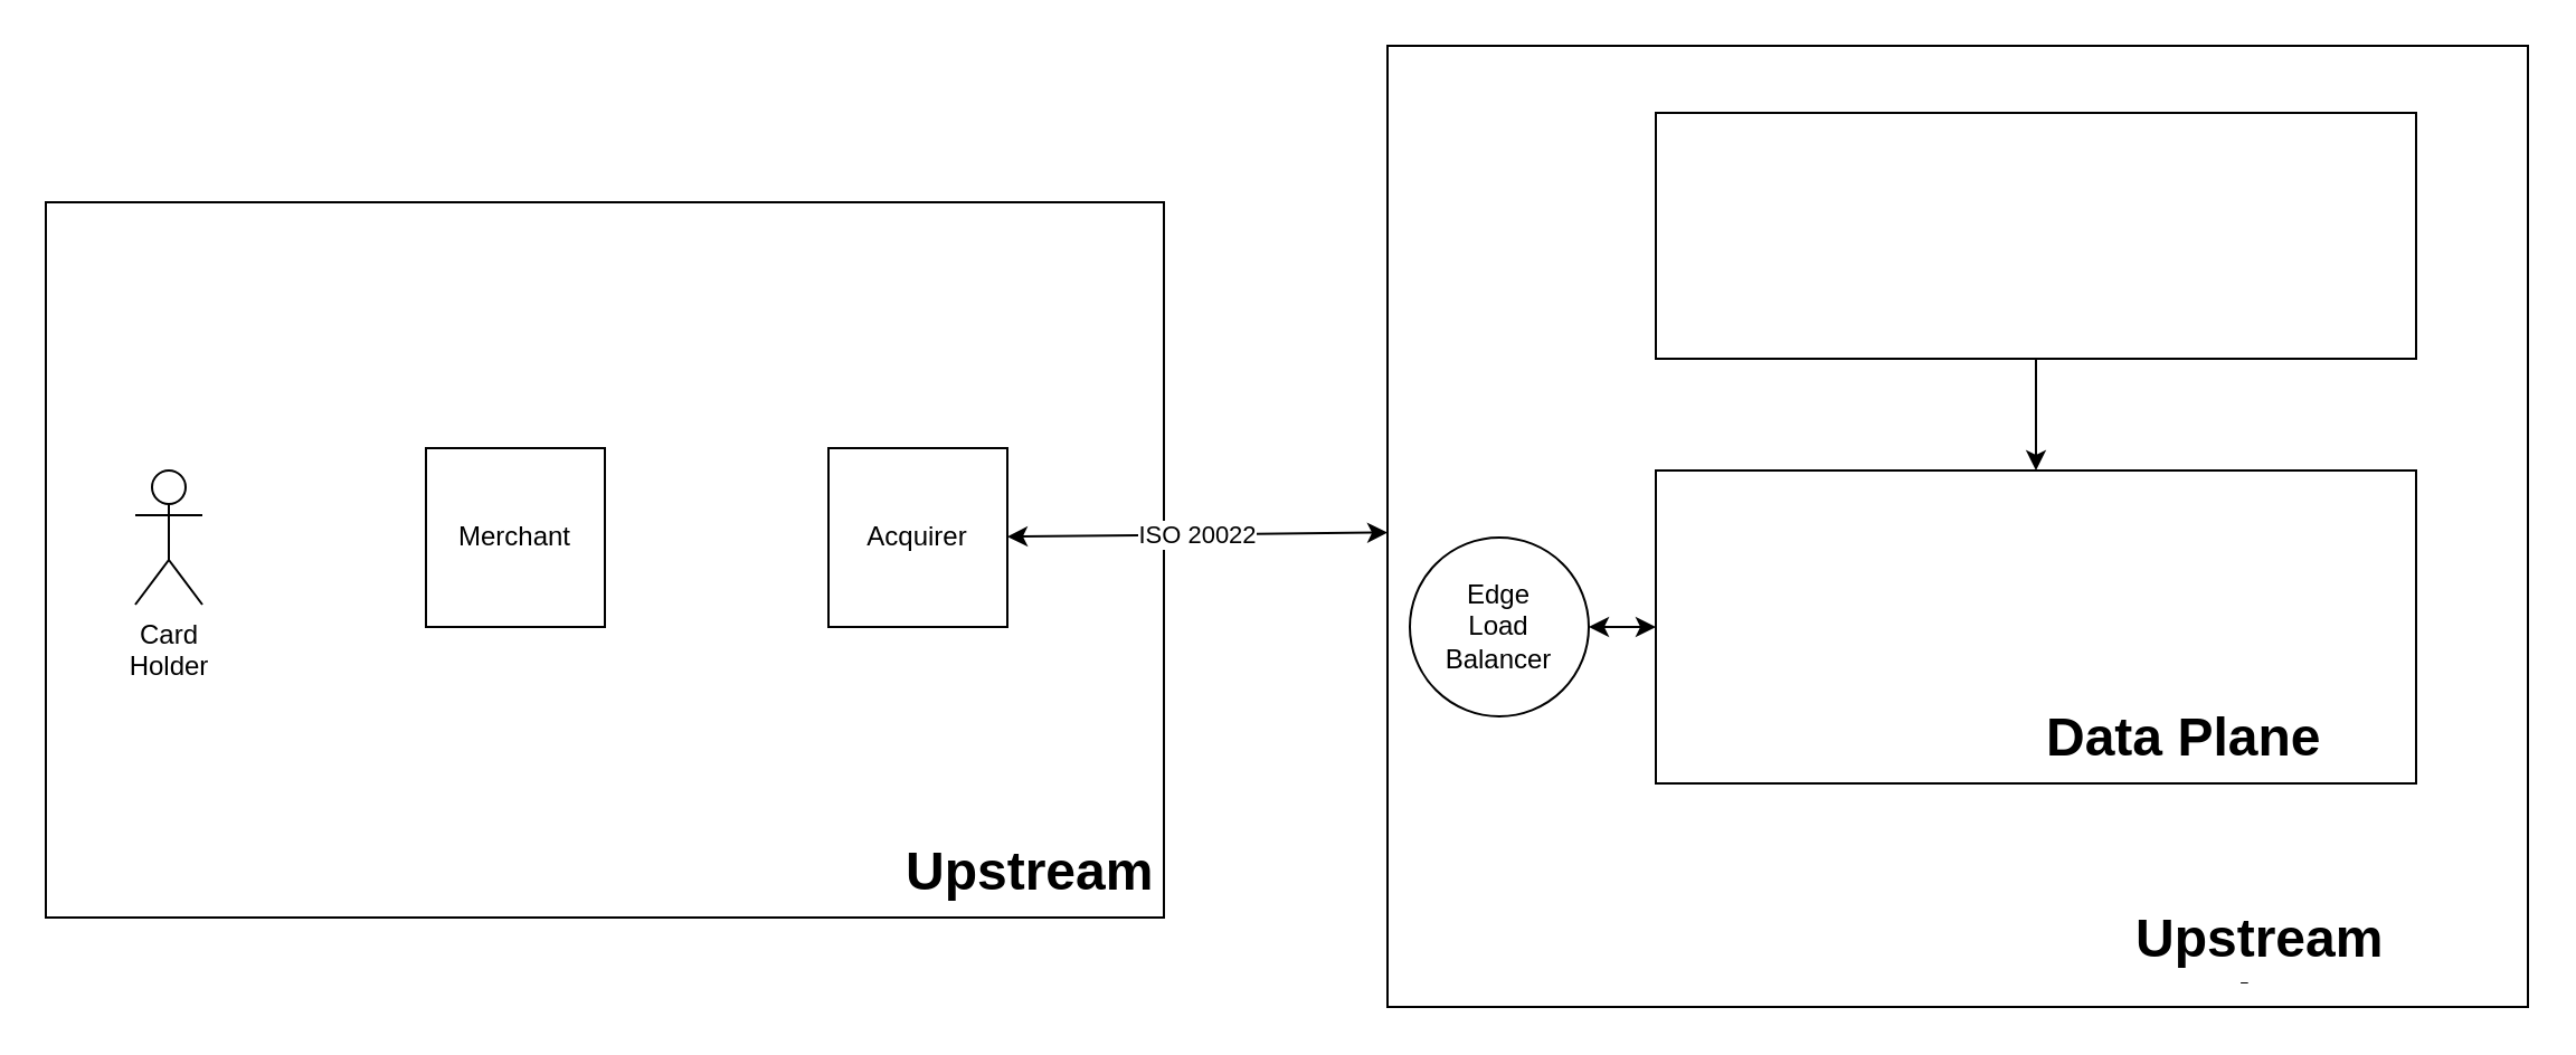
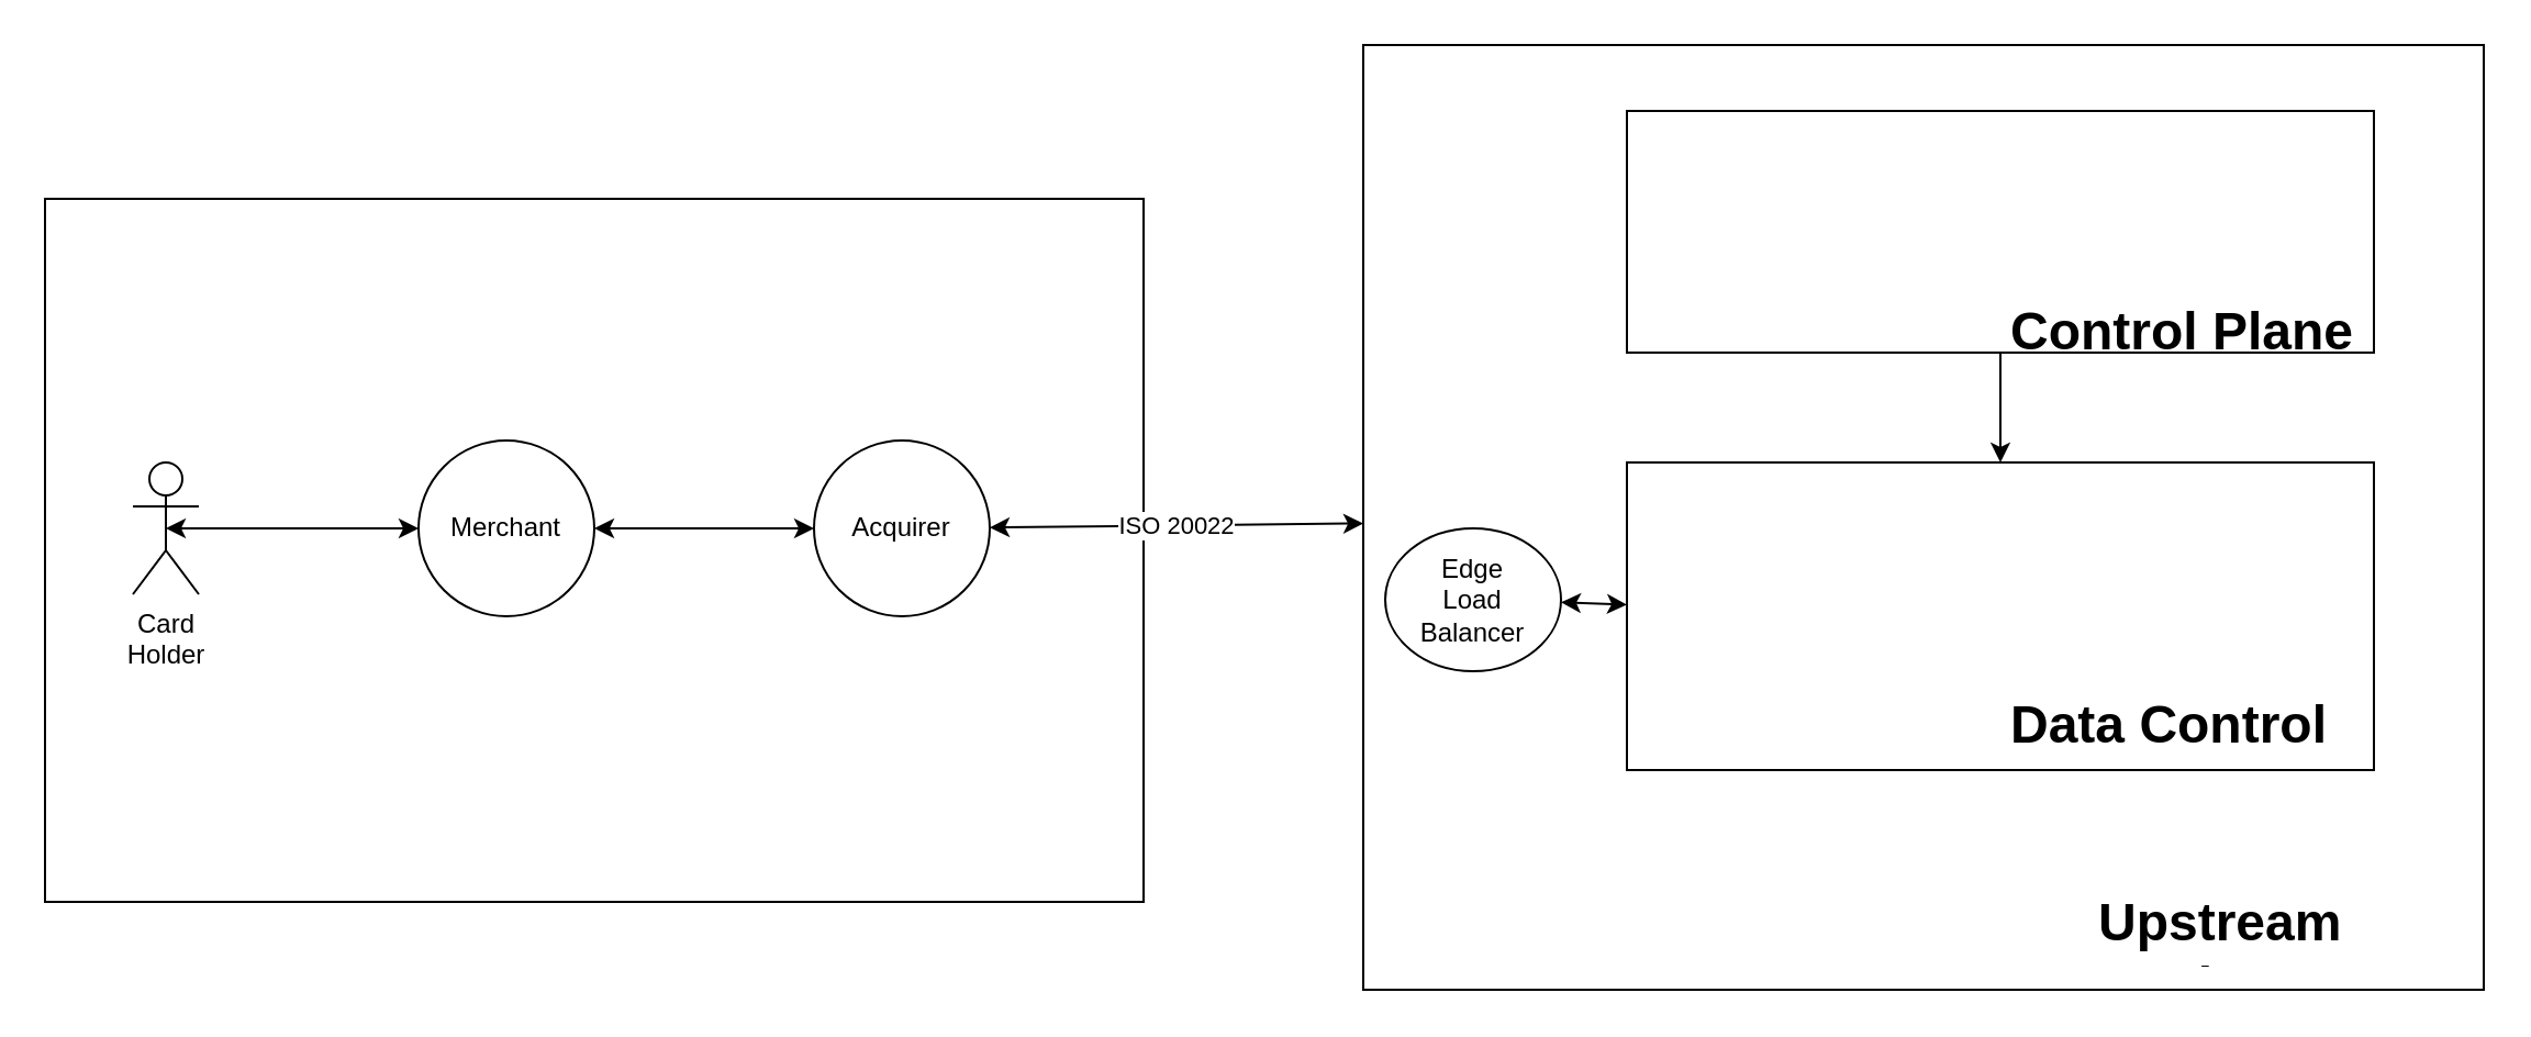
  <mxCell id="0" />
  <mxCell id="1" parent="0" />
  <mxCell id="2" value="" style="rounded=0;whiteSpace=wrap;html=1;" vertex="1" parent="1"><mxGeometry x="20" y="90" width="500" height="320" as="geometry" /></mxCell>
  <mxCell id="3" value="Card&lt;br&gt;Holder" style="shape=umlActor;verticalLabelPosition=bottom;verticalAlign=top;html=1;outlineConnect=0;" vertex="1" parent="1"><mxGeometry x="60" y="210" width="30" height="60" as="geometry" /></mxCell>
- <mxCell id="4" value="Merchant" style="whiteSpace=wrap;html=1;aspect=fixed;rounded=0;" vertex="1" parent="1"><mxGeometry x="190" y="200" width="80" height="80" as="geometry" /></mxCell>
- <mxCell id="6" value="Acquirer" style="whiteSpace=wrap;html=1;aspect=fixed;rounded=0;" vertex="1" parent="1"><mxGeometry x="370" y="200" width="80" height="80" as="geometry" /></mxCell>
+ <mxCell id="4" value="Merchant" style="ellipse;whiteSpace=wrap;html=1;aspect=fixed;" vertex="1" parent="1"><mxGeometry x="190" y="200" width="80" height="80" as="geometry" /></mxCell>
+ <mxCell id="5" value="" style="endArrow=classic;startArrow=classic;html=1;rounded=0;exitX=0.5;exitY=0.5;exitDx=0;exitDy=0;exitPerimeter=0;" edge="1" parent="1" source="3" target="4"><mxGeometry width="50" height="50" relative="1" as="geometry"><mxPoint x="430" y="360" as="sourcePoint" /><mxPoint x="480" y="310" as="targetPoint" /></mxGeometry></mxCell>
+ <mxCell id="6" value="Acquirer" style="ellipse;whiteSpace=wrap;html=1;aspect=fixed;" vertex="1" parent="1"><mxGeometry x="370" y="200" width="80" height="80" as="geometry" /></mxCell>
+ <mxCell id="7" value="" style="endArrow=classic;startArrow=classic;html=1;rounded=0;" edge="1" parent="1" source="4" target="6"><mxGeometry width="50" height="50" relative="1" as="geometry"><mxPoint x="430" y="360" as="sourcePoint" /><mxPoint x="480" y="310" as="targetPoint" /></mxGeometry></mxCell>
  <mxCell id="8" value="" style="rounded=0;whiteSpace=wrap;html=1;" vertex="1" parent="1"><mxGeometry x="620" y="20" width="510" height="430" as="geometry" /></mxCell>
- <mxCell id="9" value="&lt;h1&gt;Upstream&lt;/h1&gt;" style="text;html=1;strokeColor=none;fillColor=none;spacing=5;spacingTop=-20;whiteSpace=wrap;overflow=hidden;rounded=0;" vertex="1" parent="1"><mxGeometry x="400" y="370" width="120" height="40" as="geometry" /></mxCell>
  <mxCell id="10" value="&lt;h1&gt;Upstream Bank&lt;/h1&gt;" style="text;html=1;strokeColor=none;fillColor=none;spacing=5;spacingTop=-20;whiteSpace=wrap;overflow=hidden;rounded=0;" vertex="1" parent="1"><mxGeometry x="950" y="400" width="160" height="40" as="geometry" /></mxCell>
  <mxCell id="11" value="ISO 20022" style="endArrow=classic;startArrow=classic;html=1;rounded=0;" edge="1" parent="1" source="6" target="8"><mxGeometry width="50" height="50" relative="1" as="geometry"><mxPoint x="800" y="300" as="sourcePoint" /><mxPoint x="850" y="250" as="targetPoint" /></mxGeometry></mxCell>
- <mxCell id="12" value="Edge&lt;br&gt;Load &lt;br&gt;Balancer" style="ellipse;whiteSpace=wrap;html=1;aspect=fixed;" vertex="1" parent="1"><mxGeometry x="630" y="240" width="80" height="80" as="geometry" /></mxCell>
+ <mxCell id="12" value="Edge&lt;br&gt;Load &lt;br&gt;Balancer" style="ellipse;whiteSpace=wrap;html=1;aspect=fixed;" vertex="1" parent="1"><mxGeometry x="630" y="240" width="80" height="65" as="geometry" /></mxCell>
  <mxCell id="13" value="" style="endArrow=classic;startArrow=classic;html=1;rounded=0;" edge="1" parent="1" source="12" target="15"><mxGeometry width="50" height="50" relative="1" as="geometry"><mxPoint x="800" y="290" as="sourcePoint" /><mxPoint x="850" y="240" as="targetPoint" /></mxGeometry></mxCell>
  <mxCell id="14" value="" style="group" vertex="1" connectable="0" parent="1"><mxGeometry x="740" y="210" width="340" height="140" as="geometry" /></mxCell>
  <mxCell id="15" value="" style="rounded=0;whiteSpace=wrap;html=1;" vertex="1" parent="14"><mxGeometry width="340" height="140" as="geometry" /></mxCell>
- <mxCell id="16" value="&lt;h1&gt;Data Plane&lt;/h1&gt;" style="text;html=1;strokeColor=none;fillColor=none;spacing=5;spacingTop=-20;whiteSpace=wrap;overflow=hidden;rounded=0;" vertex="1" parent="14"><mxGeometry x="170" y="100" width="170" height="40" as="geometry" /></mxCell>
+ <mxCell id="16" value="&lt;h1&gt;Data Control&lt;/h1&gt;" style="text;html=1;strokeColor=none;fillColor=none;spacing=5;spacingTop=-20;whiteSpace=wrap;overflow=hidden;rounded=0;" vertex="1" parent="14"><mxGeometry x="170" y="100" width="170" height="40" as="geometry" /></mxCell>
  <mxCell id="17" value="" style="group" vertex="1" connectable="0" parent="1"><mxGeometry x="740" y="50" width="340" height="110" as="geometry" /></mxCell>
  <mxCell id="18" value="" style="rounded=0;whiteSpace=wrap;html=1;" vertex="1" parent="17"><mxGeometry width="340" height="110.0" as="geometry" /></mxCell>
+ <mxCell id="19" value="&lt;h1&gt;Control Plane&lt;/h1&gt;" style="text;html=1;strokeColor=none;fillColor=none;spacing=5;spacingTop=-20;whiteSpace=wrap;overflow=hidden;rounded=0;" vertex="1" parent="17"><mxGeometry x="170" y="80.667" width="170" height="29.333" as="geometry" /></mxCell>
  <mxCell id="20" value="" style="endArrow=classic;html=1;rounded=0;" edge="1" parent="1" source="18" target="15"><mxGeometry width="50" height="50" relative="1" as="geometry"><mxPoint x="800" y="290" as="sourcePoint" /><mxPoint x="850" y="240" as="targetPoint" /></mxGeometry></mxCell>
